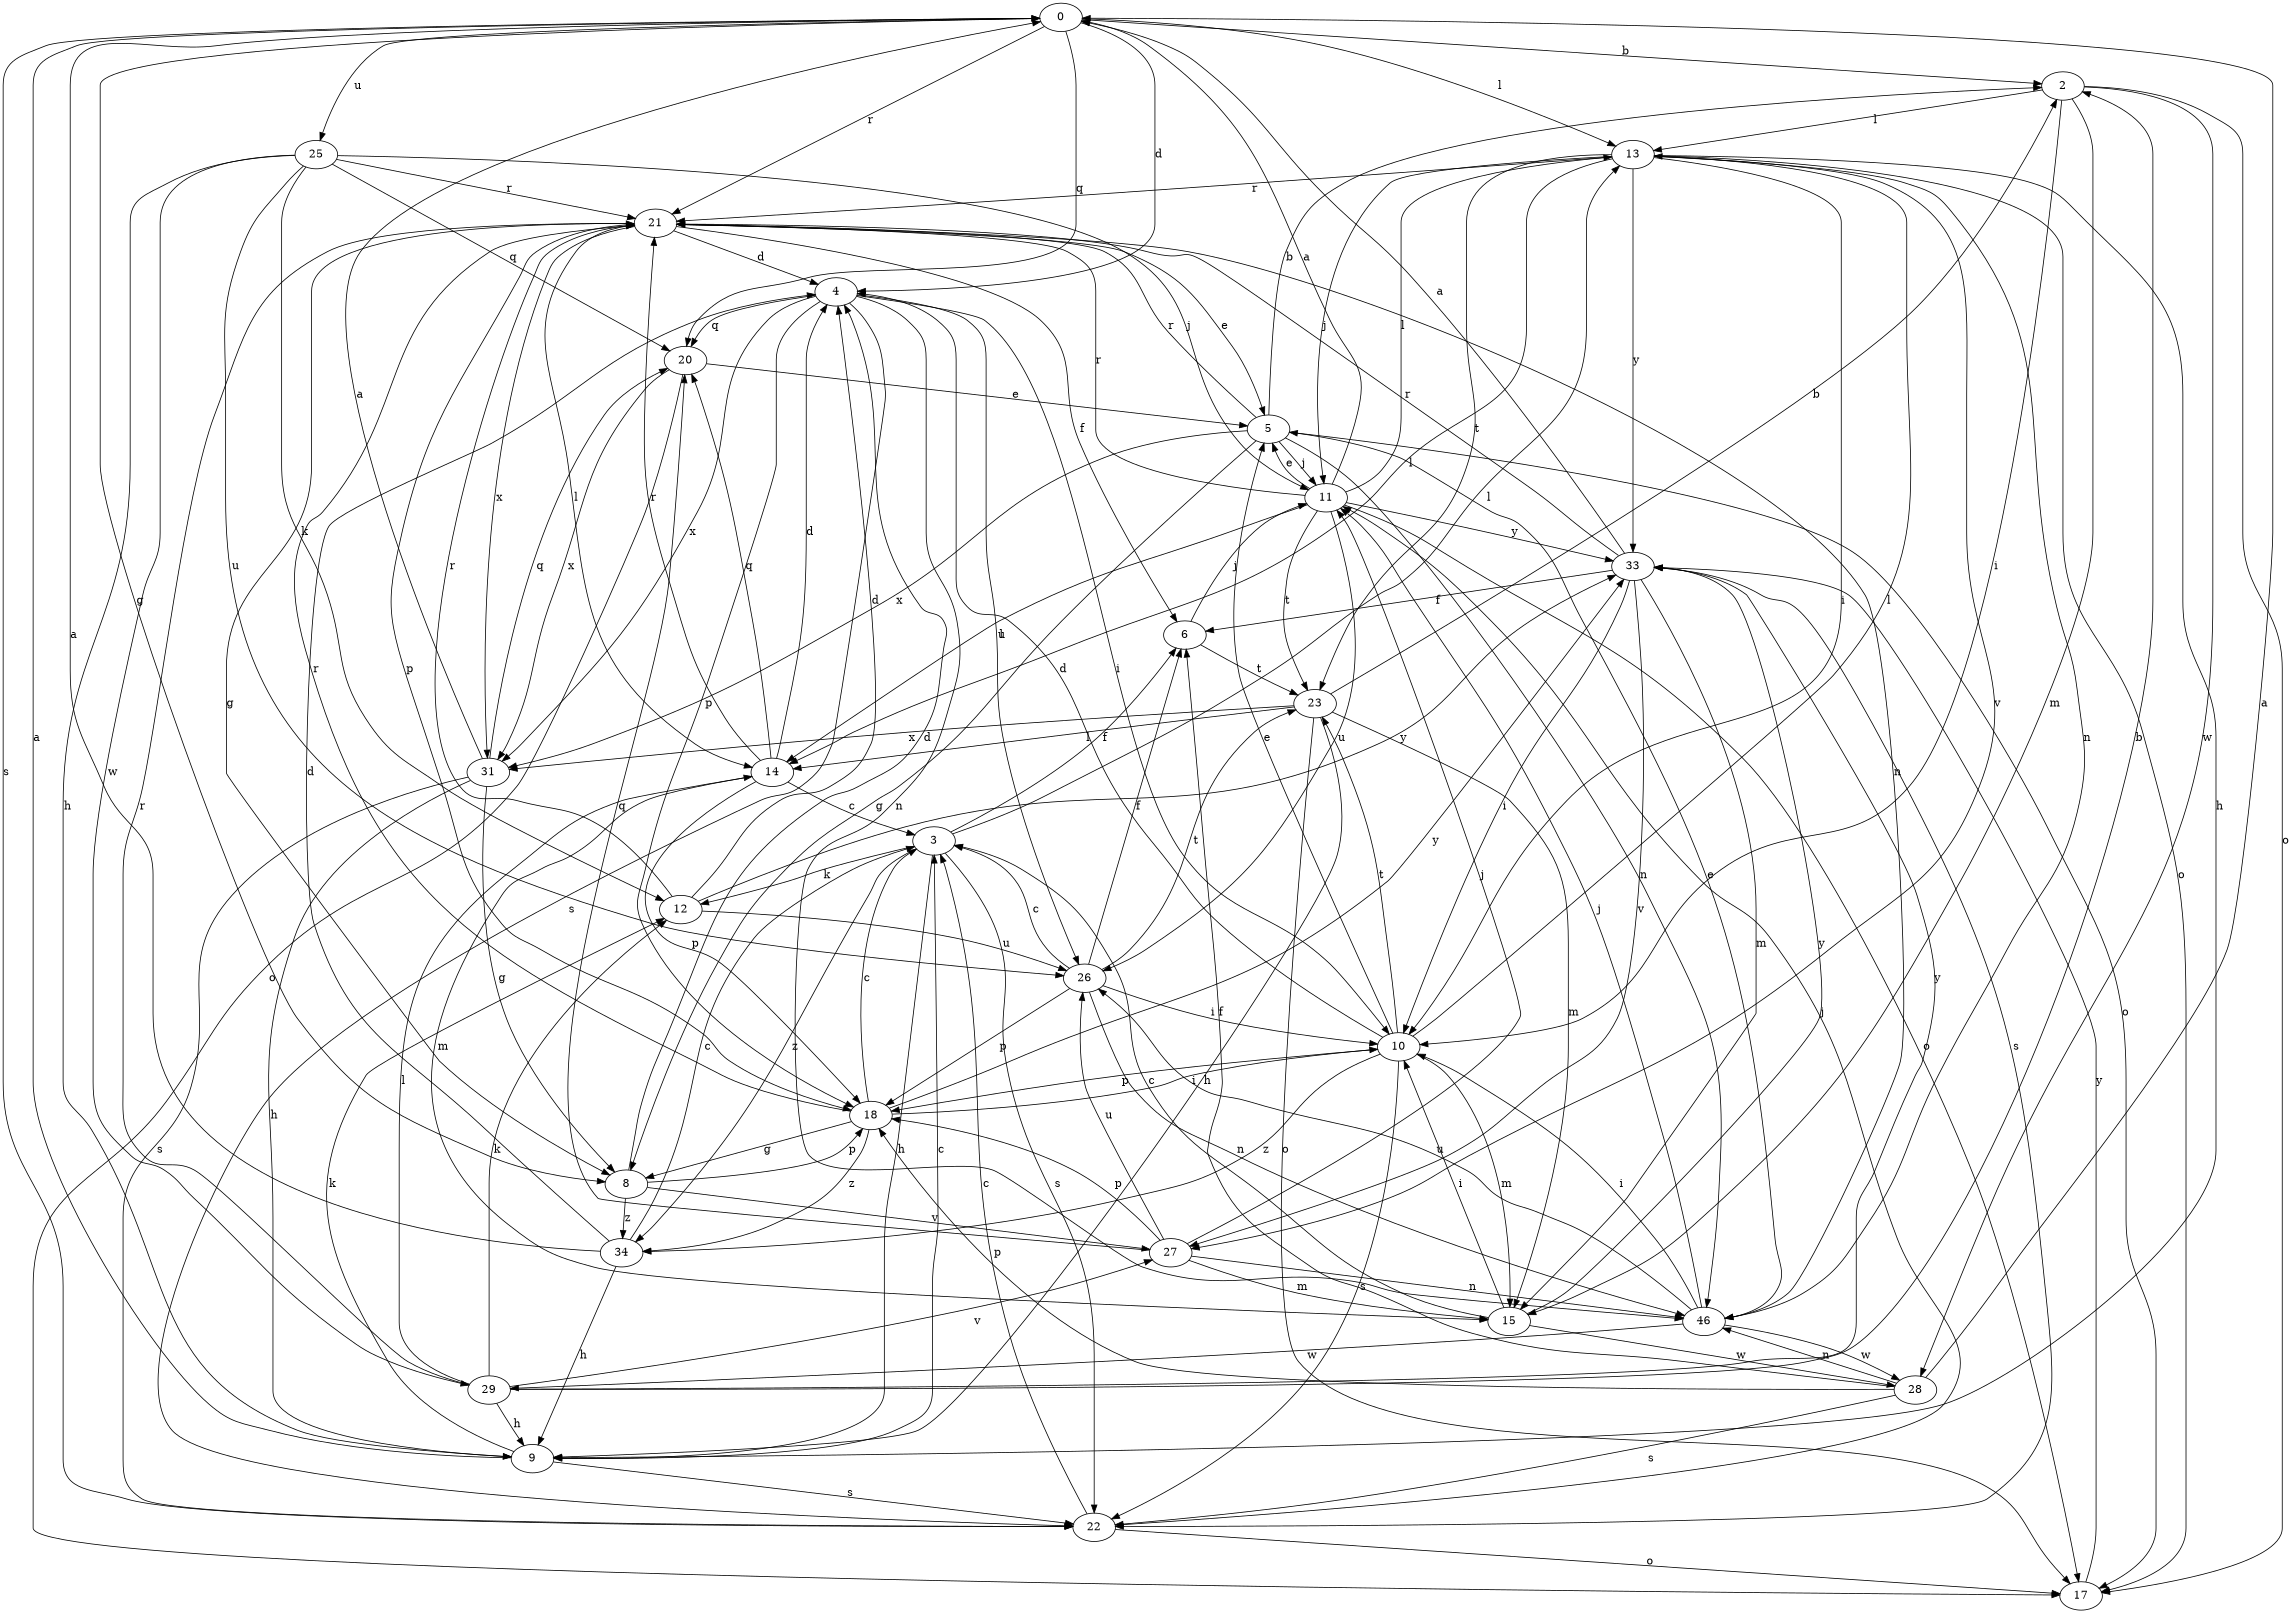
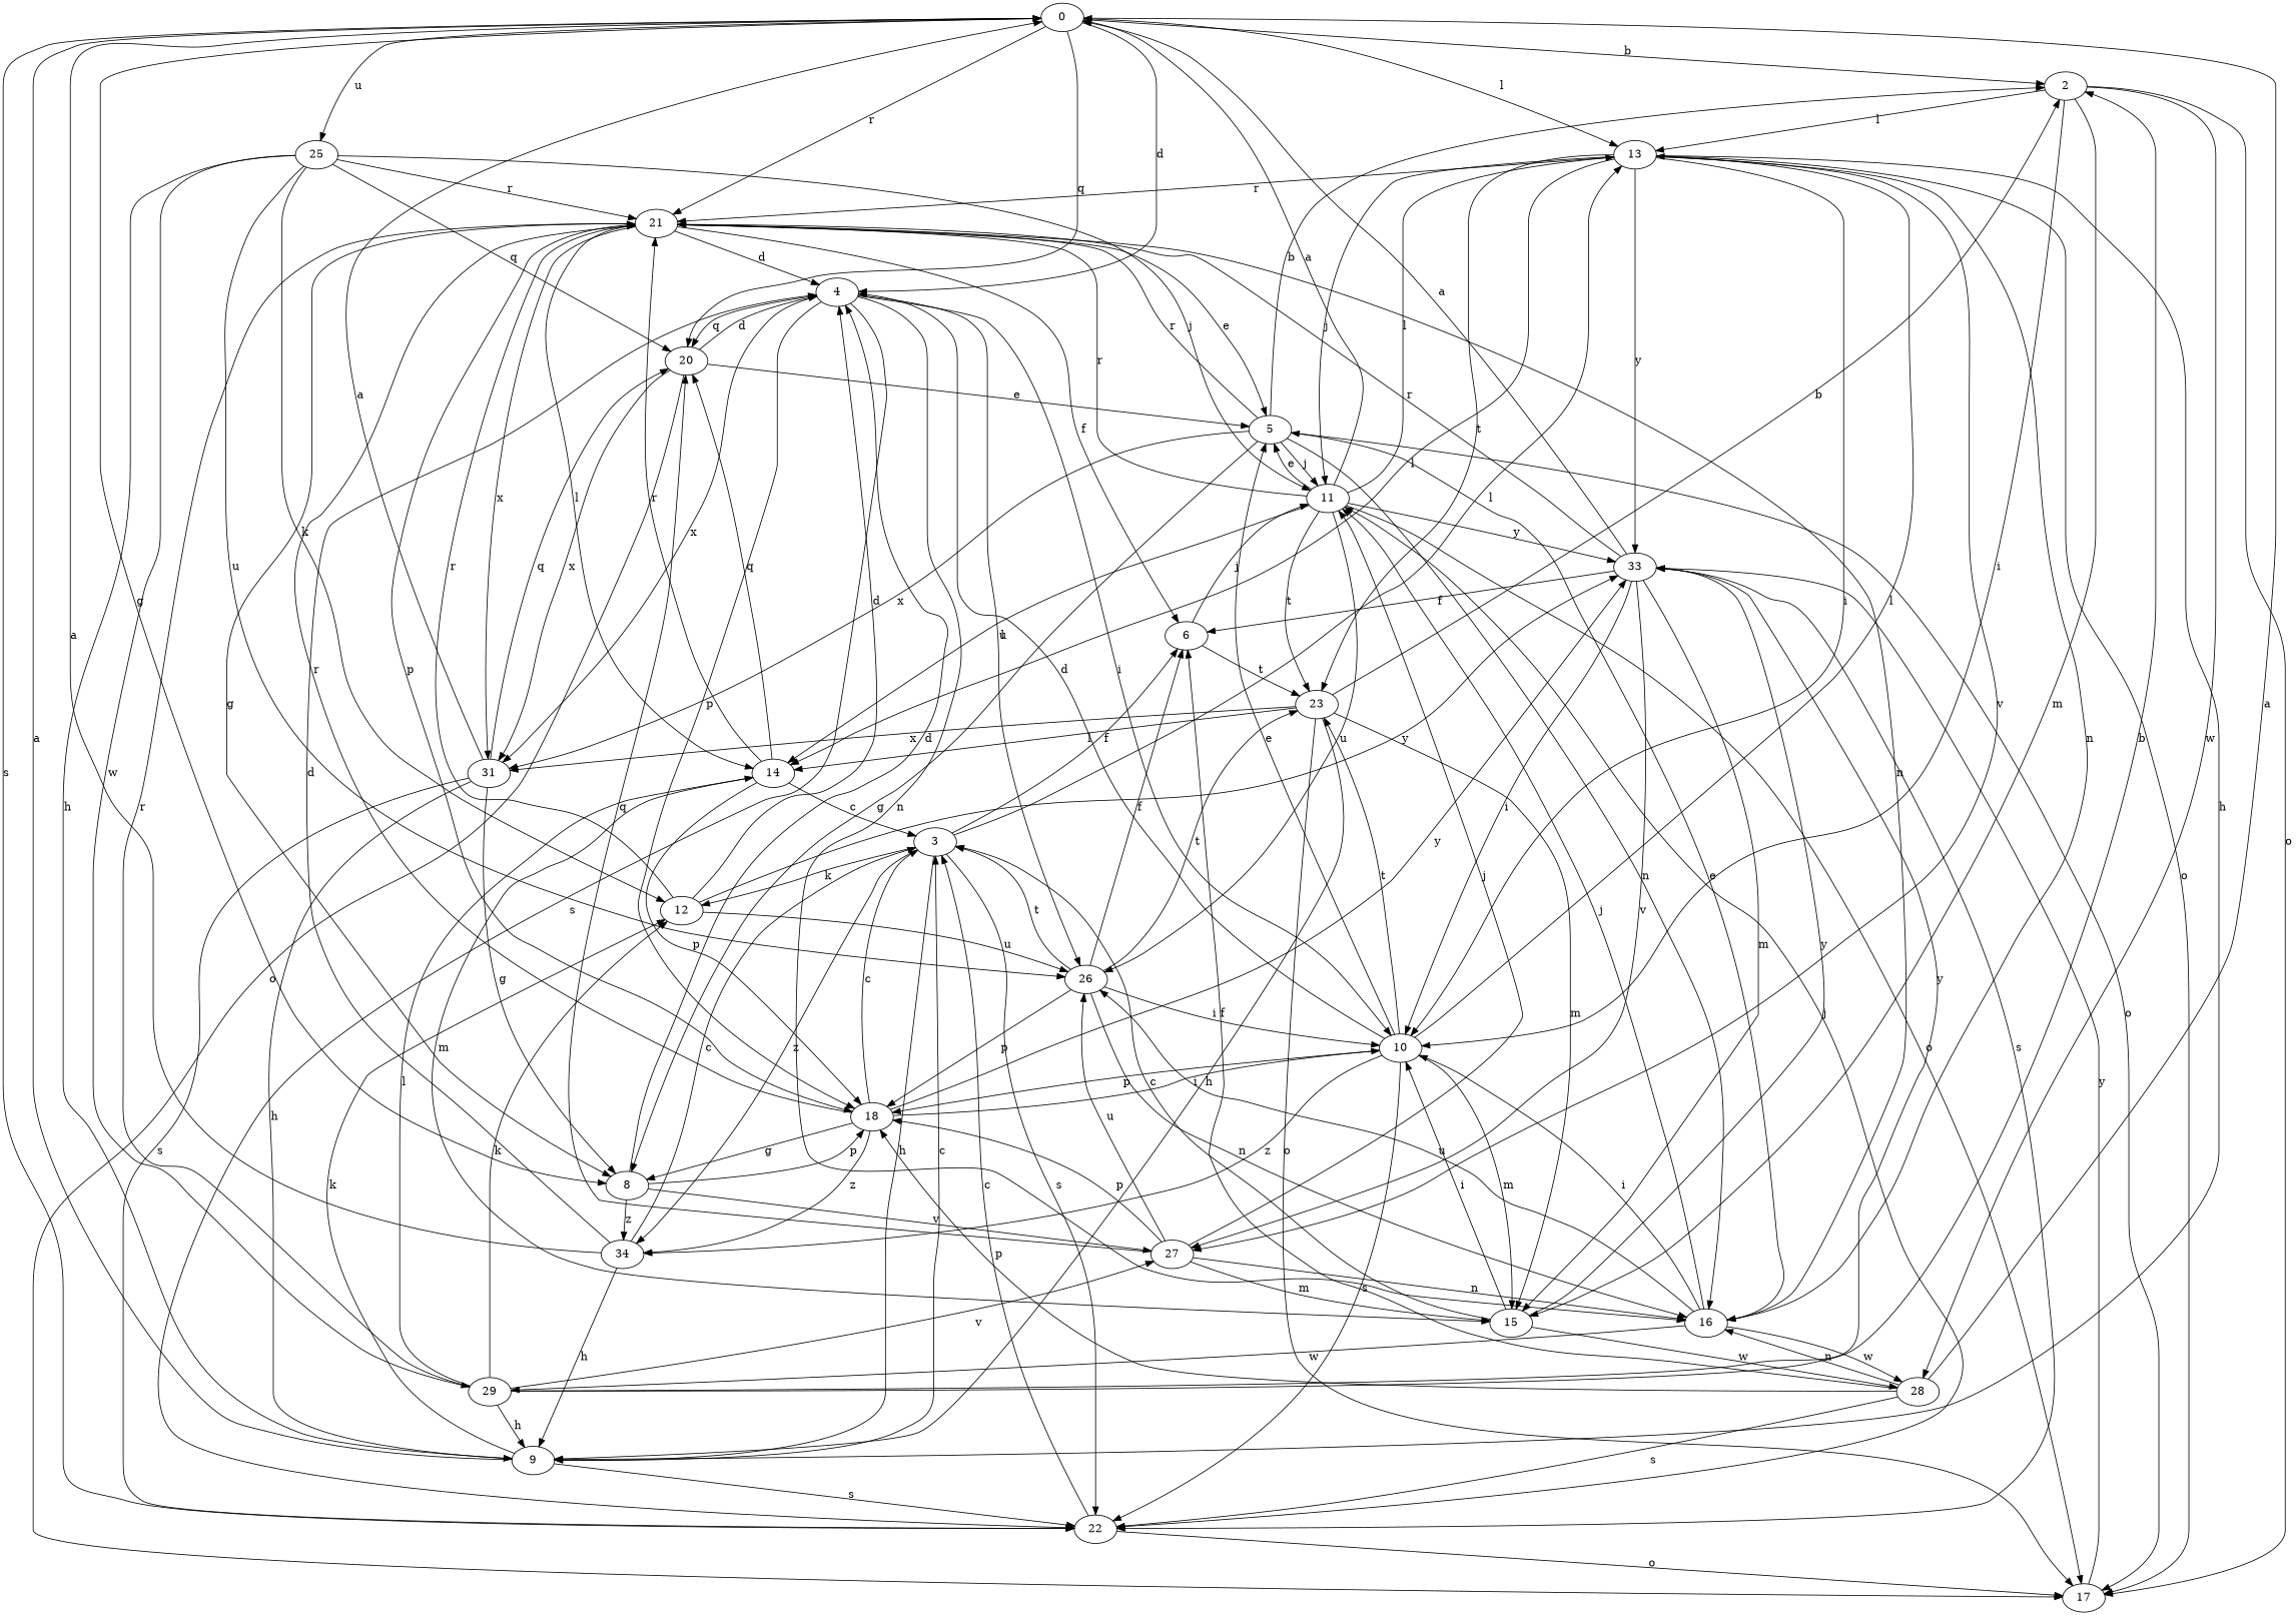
  strict digraph {
    0
    2
    4
    8
    13
    20
    21
    22
    25
    10
    15
    17
    28
-   16 [label=46]
+   16
    18
    26
    31
    34
    27
    9
    11
    23
    14
    33
    5
    6
    3
    12
    29
    0 -> 2 [label=b]
    0 -> 4 [label=d]
    0 -> 8 [label=g]
    0 -> 13 [label=l]
    0 -> 20 [label=q]
    0 -> 21 [label=r]
    0 -> 22 [label=s]
    0 -> 25 [label=u]
    2 -> 13 [label=l]
    2 -> 10 [label=i]
    2 -> 15 [label=m]
    2 -> 17 [label=o]
    2 -> 28 [label=w]
    4 -> 20 [label=q]
    4 -> 22 [label=s]
    4 -> 10 [label=i]
    4 -> 16 [label=n]
    4 -> 18 [label=p]
    4 -> 26 [label=u]
    4 -> 31 [label=x]
    8 -> 4 [label=d]
    8 -> 18 [label=p]
    8 -> 34 [label=z]
    8 -> 27 [label=v]
    13 -> 21 [label=r]
    13 -> 10 [label=i]
    13 -> 17 [label=o]
    13 -> 16 [label=n]
    13 -> 27 [label=v]
    13 -> 9 [label=h]
    13 -> 11 [label=j]
    13 -> 23 [label=t]
    13 -> 14 [label=l]
    13 -> 33 [label=y]
-   14 -> 4 [label=d]
+   20 -> 4 [label=d]
    20 -> 17 [label=o]
    20 -> 31 [label=x]
    20 -> 5 [label=e]
    21 -> 4 [label=d]
    21 -> 8 [label=g]
    21 -> 16 [label=n]
    21 -> 18 [label=p]
    21 -> 31 [label=x]
    21 -> 14 [label=l]
    21 -> 5 [label=e]
    21 -> 6 [label=f]
    22 -> 17 [label=o]
    22 -> 11 [label=j]
    22 -> 3 [label=c]
    25 -> 20 [label=q]
    25 -> 21 [label=r]
    25 -> 26 [label=u]
    25 -> 9 [label=h]
    25 -> 11 [label=j]
    25 -> 12 [label=k]
    25 -> 29 [label=w]
    10 -> 4 [label=d]
    10 -> 13 [label=l]
    10 -> 22 [label=s]
    10 -> 15 [label=m]
    10 -> 18 [label=p]
    10 -> 34 [label=z]
    10 -> 23 [label=t]
    10 -> 5 [label=e]
    15 -> 10 [label=i]
    15 -> 28 [label=w]
    15 -> 33 [label=y]
    15 -> 3 [label=c]
    17 -> 33 [label=y]
    28 -> 0 [label=a]
    28 -> 22 [label=s]
    28 -> 16 [label=n]
    28 -> 18 [label=p]
    28 -> 6 [label=f]
    16 -> 10 [label=i]
    16 -> 28 [label=w]
    16 -> 26 [label=u]
    16 -> 11 [label=j]
    16 -> 5 [label=e]
    16 -> 29 [label=w]
    18 -> 8 [label=g]
    18 -> 21 [label=r]
    18 -> 10 [label=i]
    18 -> 34 [label=z]
    18 -> 33 [label=y]
    18 -> 3 [label=c]
    26 -> 10 [label=i]
    26 -> 16 [label=n]
    26 -> 18 [label=p]
    26 -> 23 [label=t]
    26 -> 6 [label=f]
-   26 -> 3 [label=c]
+   26 -> 3 [label=t]
    31 -> 0 [label=a]
    31 -> 8 [label=g]
    31 -> 20 [label=q]
    31 -> 22 [label=s]
    31 -> 9 [label=h]
    34 -> 0 [label=a]
    34 -> 4 [label=d]
    34 -> 9 [label=h]
    34 -> 3 [label=c]
    27 -> 20 [label=q]
    27 -> 15 [label=m]
    27 -> 16 [label=n]
    27 -> 18 [label=p]
    27 -> 26 [label=u]
    27 -> 11 [label=j]
    9 -> 0 [label=a]
    9 -> 22 [label=s]
    9 -> 3 [label=c]
    9 -> 12 [label=k]
    11 -> 0 [label=a]
    11 -> 13 [label=l]
    11 -> 21 [label=r]
    11 -> 17 [label=o]
    11 -> 26 [label=u]
    11 -> 23 [label=t]
    11 -> 14 [label=l]
    11 -> 33 [label=y]
    11 -> 5 [label=e]
    23 -> 2 [label=b]
    23 -> 15 [label=m]
    23 -> 17 [label=o]
    23 -> 31 [label=x]
    23 -> 9 [label=h]
    23 -> 14 [label=l]
    14 -> 20 [label=q]
    14 -> 21 [label=r]
    14 -> 15 [label=m]
    14 -> 18 [label=p]
    14 -> 3 [label=c]
    33 -> 0 [label=a]
    33 -> 21 [label=r]
    33 -> 22 [label=s]
    33 -> 10 [label=i]
    33 -> 15 [label=m]
    33 -> 27 [label=v]
    33 -> 6 [label=f]
    5 -> 2 [label=b]
    5 -> 8 [label=g]
    5 -> 21 [label=r]
    5 -> 17 [label=o]
    5 -> 16 [label=n]
    5 -> 31 [label=x]
    5 -> 11 [label=j]
    6 -> 11 [label=j]
    6 -> 23 [label=t]
    3 -> 13 [label=l]
    3 -> 22 [label=s]
    3 -> 34 [label=z]
    3 -> 9 [label=h]
    3 -> 6 [label=f]
    3 -> 12 [label=k]
    12 -> 4 [label=d]
    12 -> 21 [label=r]
    12 -> 26 [label=u]
    12 -> 33 [label=y]
    29 -> 2 [label=b]
    29 -> 21 [label=r]
    29 -> 27 [label=v]
    29 -> 9 [label=h]
    29 -> 14 [label=l]
    29 -> 33 [label=y]
    29 -> 12 [label=k]
  }
